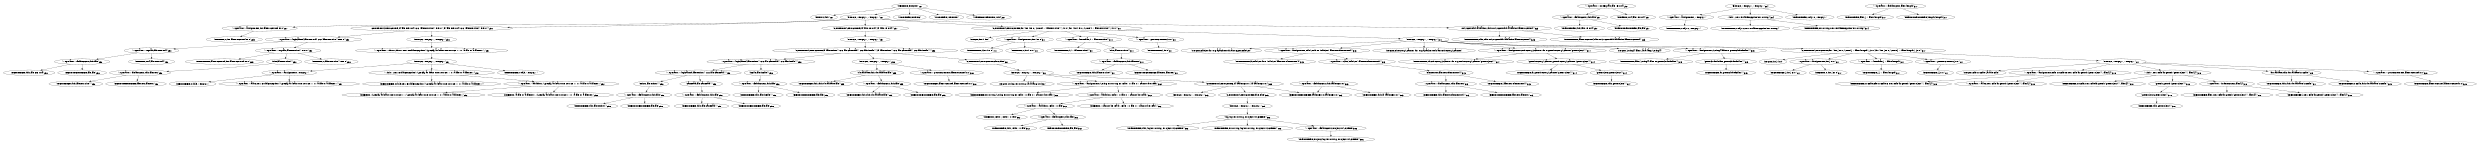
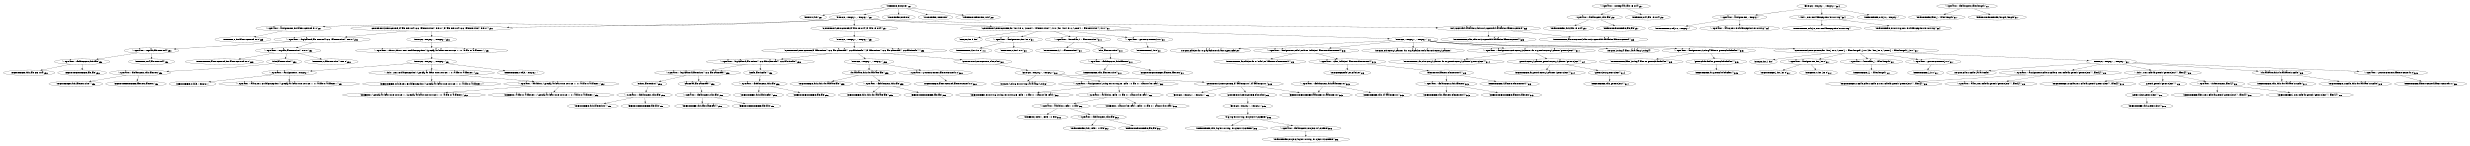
  digraph {
    n1 [label=<(METHOD,execute)<SUB>287</SUB>>]
    n2 [label=<(PARAM,this)<SUB>287</SUB>>]
    n3 [label=<(BLOCK,&lt;empty&gt;,&lt;empty&gt;)<SUB>287</SUB>>]
    n4 [label=<(MODIFIER,PUBLIC)>]
    n5 [label=<(MODIFIER,VIRTUAL)>]
    n6 [label=<(METHOD_RETURN,void)<SUB>287</SUB>>]
    n7 [label=<(&lt;operator&gt;.assignment,int fileProcessed = 0)<SUB>287</SUB>>]
    n8 [label=<(CONTROL_STRUCTURE,if (file == null &amp;&amp; (filesets.size() == 0)),if (file == null &amp;&amp; (filesets.size() == 0)))<SUB>290</SUB>>]
    n9 [label=<(CONTROL_STRUCTURE,if (file != null),if (file != null))<SUB>297</SUB>>]
    n10 [label=<(CONTROL_STRUCTURE,for (int i = 0; Some(i &lt; filesets.size()); i++),for (int i = 0; Some(i &lt; filesets.size()); i++))<SUB>311</SUB>>]
    n11 [label=<(onSuccessfulValidation,this.onSuccessfulValidation(fileProcessed))<SUB>323</SUB>>]
    n12 [label=<(LITERAL,0,int fileProcessed = 0)<SUB>289</SUB>>]
    n13 [label=<(&lt;operator&gt;.logicalAnd,file == null &amp;&amp; (filesets.size() == 0))<SUB>290</SUB>>]
    n14 [label=<(BLOCK,&lt;empty&gt;,&lt;empty&gt;)<SUB>290</SUB>>]
    n15 [label=<(BLOCK,&lt;empty&gt;,&lt;empty&gt;)<SUB>297</SUB>>]
    n16 [label=<(LOCAL,int i: int)>]
    n17 [label=<(&lt;operator&gt;.assignment,int i = 0)<SUB>311</SUB>>]
    n18 [label=<(&lt;operator&gt;.lessThan,i &lt; filesets.size())<SUB>311</SUB>>]
    n19 [label=<(&lt;operator&gt;.postIncrement,i++)<SUB>311</SUB>>]
    n20 [label=<(BLOCK,&lt;empty&gt;,&lt;empty&gt;)<SUB>311</SUB>>]
    n21 [label=<(IDENTIFIER,this,this.onSuccessfulValidation(fileProcessed))<SUB>323</SUB>>]
    n22 [label=<(IDENTIFIER,fileProcessed,this.onSuccessfulValidation(fileProcessed))<SUB>323</SUB>>]
    n23 [label=<(IDENTIFIER,fileProcessed,int fileProcessed = 0)<SUB>289</SUB>>]
    n24 [label=<(&lt;operator&gt;.equals,file == null)<SUB>290</SUB>>]
    n25 [label=<(&lt;operator&gt;.equals,filesets.size() == 0)<SUB>290</SUB>>]
    n26 [label=<(&lt;operator&gt;.throw,throw new BuildException(&quot;Specify at least one source - &quot; + &quot;a file or a fileset.&quot;);)<SUB>291</SUB>>]
    n27 [label=<(&lt;operator&gt;.fieldAccess,this.file)<SUB>290</SUB>>]
    n28 [label=<(LITERAL,null,file == null)<SUB>290</SUB>>]
    n29 [label=<(size,filesets.size())<SUB>290</SUB>>]
    n30 [label=<(LITERAL,0,filesets.size() == 0)<SUB>290</SUB>>]
    n31 [label=<(IDENTIFIER,this,file == null)<SUB>290</SUB>>]
    n32 [label=<(FIELD_IDENTIFIER,file,file)<SUB>290</SUB>>]
    n33 [label=<(&lt;operator&gt;.fieldAccess,this.filesets)<SUB>290</SUB>>]
    n34 [label=<(IDENTIFIER,this,filesets.size())<SUB>290</SUB>>]
    n35 [label=<(FIELD_IDENTIFIER,filesets,filesets)<SUB>290</SUB>>]
    n36 [label=<(BLOCK,&lt;empty&gt;,&lt;empty&gt;)<SUB>291</SUB>>]
    n37 [label=<(&lt;operator&gt;.assignment,&lt;empty&gt;)>]
    n38 [label=<(&lt;init&gt;,new BuildException(&quot;Specify at least one source - &quot; + &quot;a file or a fileset.&quot;))<SUB>291</SUB>>]
    n39 [label=<(IDENTIFIER,$obj9,&lt;empty&gt;)>]
    n40 [label=<(IDENTIFIER,$obj9,&lt;empty&gt;)>]
    n41 [label=<(&lt;operator&gt;.alloc,new BuildException(&quot;Specify at least one source - &quot; + &quot;a file or a fileset.&quot;))<SUB>291</SUB>>]
    n42 [label=<(IDENTIFIER,$obj9,new BuildException(&quot;Specify at least one source - &quot; + &quot;a file or a fileset.&quot;))>]
    n43 [label=<(&lt;operator&gt;.addition,&quot;Specify at least one source - &quot; + &quot;a file or a fileset.&quot;)<SUB>292</SUB>>]
    n44 [label=<(LITERAL,&quot;Specify at least one source - &quot;,&quot;Specify at least one source - &quot; + &quot;a file or a fileset.&quot;)<SUB>292</SUB>>]
    n45 [label=<(LITERAL,&quot;a file or a fileset.&quot;,&quot;Specify at least one source - &quot; + &quot;a file or a fileset.&quot;)<SUB>292</SUB>>]
    n46 [label=<(&lt;operator&gt;.notEquals,file != null)<SUB>297</SUB>>]
    n47 [label=<(&lt;operator&gt;.fieldAccess,this.file)<SUB>297</SUB>>]
    n48 [label=<(LITERAL,null,file != null)<SUB>297</SUB>>]
    n49 [label=<(CONTROL_STRUCTURE,if (file.exists() &amp;&amp; file.canRead() &amp;&amp; file.isFile()),if (file.exists() &amp;&amp; file.canRead() &amp;&amp; file.isFile()))<SUB>298</SUB>>]
    n50 [label=<(IDENTIFIER,this,file != null)<SUB>297</SUB>>]
    n51 [label=<(FIELD_IDENTIFIER,file,file)<SUB>297</SUB>>]
    n52 [label=<(&lt;operator&gt;.logicalAnd,file.exists() &amp;&amp; file.canRead() &amp;&amp; file.isFile())<SUB>298</SUB>>]
    n53 [label=<(BLOCK,&lt;empty&gt;,&lt;empty&gt;)<SUB>298</SUB>>]
    n54 [label=<(CONTROL_STRUCTURE,else,else)<SUB>301</SUB>>]
    n55 [label=<(&lt;operator&gt;.logicalAnd,file.exists() &amp;&amp; file.canRead())<SUB>298</SUB>>]
    n56 [label=<(isFile,file.isFile())<SUB>298</SUB>>]
    n57 [label=<(doValidate,this.doValidate(file))<SUB>299</SUB>>]
    n58 [label=<(&lt;operator&gt;.postIncrement,fileProcessed++)<SUB>300</SUB>>]
    n59 [label=<(BLOCK,&lt;empty&gt;,&lt;empty&gt;)<SUB>301</SUB>>]
    n60 [label=<(exists,file.exists())<SUB>298</SUB>>]
    n61 [label=<(canRead,file.canRead())<SUB>298</SUB>>]
    n62 [label=<(&lt;operator&gt;.fieldAccess,this.file)<SUB>298</SUB>>]
    n63 [label=<(&lt;operator&gt;.fieldAccess,this.file)<SUB>298</SUB>>]
    n64 [label=<(&lt;operator&gt;.fieldAccess,this.file)<SUB>298</SUB>>]
    n65 [label=<(IDENTIFIER,this,file.exists())<SUB>298</SUB>>]
    n66 [label=<(FIELD_IDENTIFIER,file,file)<SUB>298</SUB>>]
    n67 [label=<(IDENTIFIER,this,file.canRead())<SUB>298</SUB>>]
    n68 [label=<(FIELD_IDENTIFIER,file,file)<SUB>298</SUB>>]
    n69 [label=<(IDENTIFIER,this,file.isFile())<SUB>298</SUB>>]
    n70 [label=<(FIELD_IDENTIFIER,file,file)<SUB>298</SUB>>]
    n71 [label=<(IDENTIFIER,this,this.doValidate(file))<SUB>299</SUB>>]
    n72 [label=<(&lt;operator&gt;.fieldAccess,this.file)<SUB>299</SUB>>]
    n73 [label=<(IDENTIFIER,fileProcessed,fileProcessed++)<SUB>300</SUB>>]
    n74 [label=<(IDENTIFIER,this,this.doValidate(file))<SUB>299</SUB>>]
    n75 [label=<(FIELD_IDENTIFIER,file,file)<SUB>299</SUB>>]
    n76 [label=<(LOCAL,String errorMsg: java.lang.String)>]
    n77 [label=<(&lt;operator&gt;.assignment,String errorMsg = &quot;File &quot; + file + &quot; cannot be read&quot;)<SUB>302</SUB>>]
    n78 [label=<(CONTROL_STRUCTURE,if (failOnError),if (failOnError))<SUB>303</SUB>>]
    n79 [label=<(IDENTIFIER,errorMsg,String errorMsg = &quot;File &quot; + file + &quot; cannot be read&quot;)<SUB>302</SUB>>]
    n80 [label=<(&lt;operator&gt;.addition,&quot;File &quot; + file + &quot; cannot be read&quot;)<SUB>302</SUB>>]
    n81 [label=<(BLOCK,&lt;empty&gt;,&lt;empty&gt;)<SUB>303</SUB>>]
    n82 [label=<(CONTROL_STRUCTURE,else,else)<SUB>305</SUB>>]
    n83 [label=<(FIELD_IDENTIFIER,failOnError,failOnError)<SUB>303</SUB>>]
    n84 [label=<(&lt;operator&gt;.addition,&quot;File &quot; + file)<SUB>302</SUB>>]
    n85 [label=<(LITERAL,&quot; cannot be read&quot;,&quot;File &quot; + file + &quot; cannot be read&quot;)<SUB>302</SUB>>]
    n86 [label=<(LITERAL,&quot;File &quot;,&quot;File &quot; + file)<SUB>302</SUB>>]
    n87 [label=<(&lt;operator&gt;.fieldAccess,this.file)<SUB>302</SUB>>]
    n88 [label=<(IDENTIFIER,this,&quot;File &quot; + file)<SUB>302</SUB>>]
    n89 [label=<(FIELD_IDENTIFIER,file,file)<SUB>302</SUB>>]
    n90 [label=<(&lt;operator&gt;.fieldAccess,this.failOnError)<SUB>303</SUB>>]
    n91 [label=<(IDENTIFIER,this,if (failOnError))<SUB>303</SUB>>]
    n92 [label=<(BLOCK,&lt;empty&gt;,&lt;empty&gt;)<SUB>305</SUB>>]
    n93 [label=<(BLOCK,&lt;empty&gt;,&lt;empty&gt;)<SUB>304</SUB>>]
    n94 [label=<(&lt;operator&gt;.assignment,&lt;empty&gt;)>]
    n95 [label=<(&lt;init&gt;,new BuildException(errorMsg))<SUB>304</SUB>>]
    n96 [label=<(IDENTIFIER,$obj10,&lt;empty&gt;)>]
    n97 [label=<(IDENTIFIER,$obj10,&lt;empty&gt;)>]
+   n98 [label=<(&lt;operator&gt;.alloc,new BuildException(errorMsg))<SUB>304</SUB>>]
    n99 [label=<(IDENTIFIER,$obj10,new BuildException(errorMsg))>]
    n100 [label=<(IDENTIFIER,errorMsg,new BuildException(errorMsg))<SUB>304</SUB>>]
    n101 [label=<(log,log(errorMsg, Project.MSG_ERR))<SUB>306</SUB>>]
    n102 [label=<(IDENTIFIER,this,log(errorMsg, Project.MSG_ERR))<SUB>306</SUB>>]
-   n103 [label=<(IDENTIFIER,errorMsg,log(errorMsg, Project.MSG_ERR))<SUB>306</SUB>>]
    n104 [label=<(&lt;operator&gt;.fieldAccess,Project.MSG_ERR)<SUB>306</SUB>>]
    n105 [label=<(IDENTIFIER,Project,log(errorMsg, Project.MSG_ERR))<SUB>306</SUB>>]
    n106 [label=<(IDENTIFIER,i,int i = 0)<SUB>411</SUB>>]
    n107 [label=<(LITERAL,0,int i = 0)<SUB>311</SUB>>]
    n108 [label=<(IDENTIFIER,i,i &lt; filesets.size())<SUB>311</SUB>>]
    n109 [label=<(size,filesets.size())<SUB>311</SUB>>]
    n110 [label=<(IDENTIFIER,i,i++)<SUB>311</SUB>>]
    n111 [label=<(LOCAL,FileSet fs: org.apache.tools.ant.types.FileSet)>]
    n112 [label=<(&lt;operator&gt;.assignment,FileSet fs = (FileSet) filesets.elementAt(i))<SUB>313</SUB>>]
    n113 [label=<(LOCAL,DirectoryScanner ds: org.apache.tools.ant.DirectoryScanner)>]
    n114 [label=<(&lt;operator&gt;.assignment,DirectoryScanner ds = getDirectoryScanner(getProject()))<SUB>314</SUB>>]
    n115 [label=<(LOCAL,String[] files: java.lang.String[])>]
    n116 [label=<(&lt;operator&gt;.assignment,String[] files = getIncludedFiles())<SUB>315</SUB>>]
    n117 [label=<(CONTROL_STRUCTURE,for (int j = 0; Some(j &lt; files.length); j++),for (int j = 0; Some(j &lt; files.length); j++))<SUB>317</SUB>>]
    n118 [label=<(&lt;operator&gt;.fieldAccess,this.filesets)<SUB>311</SUB>>]
    n119 [label=<(IDENTIFIER,this,filesets.size())<SUB>311</SUB>>]
    n120 [label=<(FIELD_IDENTIFIER,filesets,filesets)<SUB>311</SUB>>]
    n121 [label=<(IDENTIFIER,fs,FileSet fs = (FileSet) filesets.elementAt(i))<SUB>313</SUB>>]
    n122 [label=<(&lt;operator&gt;.cast,(FileSet) filesets.elementAt(i))<SUB>313</SUB>>]
    n123 [label=<(IDENTIFIER,ds,DirectoryScanner ds = getDirectoryScanner(getProject()))<SUB>314</SUB>>]
    n124 [label=<(getDirectoryScanner,getDirectoryScanner(getProject()))<SUB>314</SUB>>]
    n125 [label=<(IDENTIFIER,files,String[] files = getIncludedFiles())<SUB>315</SUB>>]
    n126 [label=<(getIncludedFiles,getIncludedFiles())<SUB>315</SUB>>]
    n127 [label=<(LOCAL,int j: int)>]
    n128 [label=<(&lt;operator&gt;.assignment,int j = 0)<SUB>317</SUB>>]
    n129 [label=<(&lt;operator&gt;.lessThan,j &lt; files.length)<SUB>317</SUB>>]
    n130 [label=<(&lt;operator&gt;.postIncrement,j++)<SUB>317</SUB>>]
    n131 [label=<(BLOCK,&lt;empty&gt;,&lt;empty&gt;)<SUB>317</SUB>>]
+   n132 [label=<(TYPE_REF,FileSet,FileSet)<SUB>313</SUB>>]
    n133 [label=<(elementAt,filesets.elementAt(i))<SUB>313</SUB>>]
    n134 [label=<(&lt;operator&gt;.fieldAccess,this.filesets)<SUB>313</SUB>>]
    n135 [label=<(IDENTIFIER,i,filesets.elementAt(i))<SUB>313</SUB>>]
    n136 [label=<(IDENTIFIER,this,filesets.elementAt(i))<SUB>313</SUB>>]
    n137 [label=<(FIELD_IDENTIFIER,filesets,filesets)<SUB>313</SUB>>]
    n138 [label=<(IDENTIFIER,fs,getDirectoryScanner(getProject()))<SUB>314</SUB>>]
    n139 [label=<(getProject,getProject())<SUB>314</SUB>>]
    n140 [label=<(IDENTIFIER,this,getProject())<SUB>314</SUB>>]
    n141 [label=<(IDENTIFIER,ds,getIncludedFiles())<SUB>315</SUB>>]
    n142 [label=<(IDENTIFIER,j,int j = 0)<SUB>317</SUB>>]
    n143 [label=<(LITERAL,0,int j = 0)<SUB>317</SUB>>]
    n144 [label=<(IDENTIFIER,j,j &lt; files.length)<SUB>317</SUB>>]
    n145 [label=<(IDENTIFIER,j,j++)<SUB>317</SUB>>]
    n146 [label=<(LOCAL,File srcFile: java.io.File)>]
    n147 [label=<(&lt;operator&gt;.assignment,File srcFile = new File(fs.getDir(getProject()), files[j]))<SUB>318</SUB>>]
    n148 [label=<(&lt;init&gt;,new File(fs.getDir(getProject()), files[j]))<SUB>318</SUB>>]
    n149 [label=<(doValidate,this.doValidate(srcFile))<SUB>319</SUB>>]
    n150 [label=<(&lt;operator&gt;.postIncrement,fileProcessed++)<SUB>320</SUB>>]
    n151 [label=<(&lt;operator&gt;.fieldAccess,files.length)<SUB>317</SUB>>]
    n152 [label=<(IDENTIFIER,files,j &lt; files.length)<SUB>317</SUB>>]
    n153 [label=<(FIELD_IDENTIFIER,length,length)<SUB>317</SUB>>]
    n154 [label=<(IDENTIFIER,srcFile,File srcFile = new File(fs.getDir(getProject()), files[j]))<SUB>318</SUB>>]
    n155 [label=<(&lt;operator&gt;.alloc,new File(fs.getDir(getProject()), files[j]))<SUB>318</SUB>>]
    n156 [label=<(IDENTIFIER,srcFile,new File(fs.getDir(getProject()), files[j]))<SUB>318</SUB>>]
    n157 [label=<(getDir,getDir(getProject()))<SUB>318</SUB>>]
    n158 [label=<(&lt;operator&gt;.indexAccess,files[j])<SUB>318</SUB>>]
    n159 [label=<(IDENTIFIER,this,this.doValidate(srcFile))<SUB>311</SUB>>]
    n160 [label=<(IDENTIFIER,srcFile,this.doValidate(srcFile))<SUB>319</SUB>>]
    n161 [label=<(IDENTIFIER,fileProcessed,fileProcessed++)<SUB>320</SUB>>]
    n162 [label=<(getProject,getProject())<SUB>318</SUB>>]
    n163 [label=<(IDENTIFIER,files,new File(fs.getDir(getProject()), files[j]))<SUB>318</SUB>>]
    n164 [label=<(IDENTIFIER,j,new File(fs.getDir(getProject()), files[j]))<SUB>318</SUB>>]
    n165 [label=<(IDENTIFIER,this,getProject())<SUB>318</SUB>>]
    n1 -> n2
    n1 -> n3
    n1 -> n4
    n1 -> n5
    n1 -> n6
    n3 -> n7
    n3 -> n8
    n3 -> n9
    n3 -> n10
    n3 -> n11
    n7 -> n12
    n8 -> n13
    n8 -> n14
    n9 -> n15
    n10 -> n16
    n10 -> n17
    n10 -> n18
    n10 -> n19
    n10 -> n20
    n11 -> n21
    n11 -> n22
    n13 -> n24
    n13 -> n25
    n14 -> n26
    n15 -> n49
    n17 -> n106
    n17 -> n107
    n18 -> n108
    n18 -> n109
    n19 -> n110
    n20 -> n111
    n20 -> n112
    n20 -> n113
    n20 -> n114
    n20 -> n115
    n20 -> n116
    n20 -> n117
    n24 -> n27
    n24 -> n28
    n25 -> n23
    n25 -> n29
    n25 -> n30
    n26 -> n36
    n27 -> n31
    n27 -> n32
    n29 -> n33
    n33 -> n34
    n33 -> n35
    n36 -> n37
    n36 -> n38
    n36 -> n39
    n37 -> n40
    n37 -> n41
    n38 -> n42
    n38 -> n43
    n43 -> n44
    n43 -> n45
    n46 -> n47
    n46 -> n48
    n47 -> n50
    n47 -> n51
    n49 -> n52
    n49 -> n53
    n49 -> n54
    n52 -> n55
    n52 -> n56
    n53 -> n57
    n53 -> n58
    n54 -> n59
    n55 -> n60
    n55 -> n61
    n56 -> n62
    n57 -> n71
    n57 -> n72
    n58 -> n73
    n59 -> n76
    n59 -> n77
    n59 -> n78
    n60 -> n63
    n61 -> n64
    n62 -> n69
    n62 -> n70
    n63 -> n65
    n63 -> n66
    n64 -> n67
    n64 -> n68
    n72 -> n74
    n72 -> n75
    n77 -> n79
    n77 -> n80
    n78 -> n81
    n78 -> n82
    n78 -> n83
    n80 -> n84
    n80 -> n85
    n82 -> n92
    n84 -> n86
    n84 -> n87
    n87 -> n88
    n87 -> n89
    n90 -> n83
    n90 -> n91
    n92 -> n101
    n93 -> n94
    n93 -> n95
    n93 -> n96
    n94 -> n97
+   n94 -> n98
    n95 -> n99
    n95 -> n100
    n101 -> n102
-   n101 -> n103
    n101 -> n104
    n104 -> n105
    n109 -> n118
    n112 -> n121
    n112 -> n122
    n114 -> n123
    n114 -> n124
    n116 -> n125
    n116 -> n126
    n117 -> n127
    n117 -> n128
    n117 -> n129
    n117 -> n130
    n117 -> n131
    n118 -> n119
    n118 -> n120
+   n122 -> n132
    n122 -> n133
    n124 -> n138
    n124 -> n139
    n126 -> n141
    n128 -> n142
    n128 -> n143
    n129 -> n144
    n130 -> n145
    n131 -> n146
    n131 -> n147
    n131 -> n148
    n131 -> n149
    n131 -> n150
    n133 -> n134
    n133 -> n135
    n134 -> n136
    n134 -> n137
    n139 -> n140
    n147 -> n154
    n147 -> n155
    n148 -> n156
    n148 -> n157
    n148 -> n158
    n149 -> n159
    n149 -> n160
    n150 -> n161
    n151 -> n152
    n151 -> n153
    n157 -> n162
    n158 -> n163
    n158 -> n164
    n162 -> n165
  }
